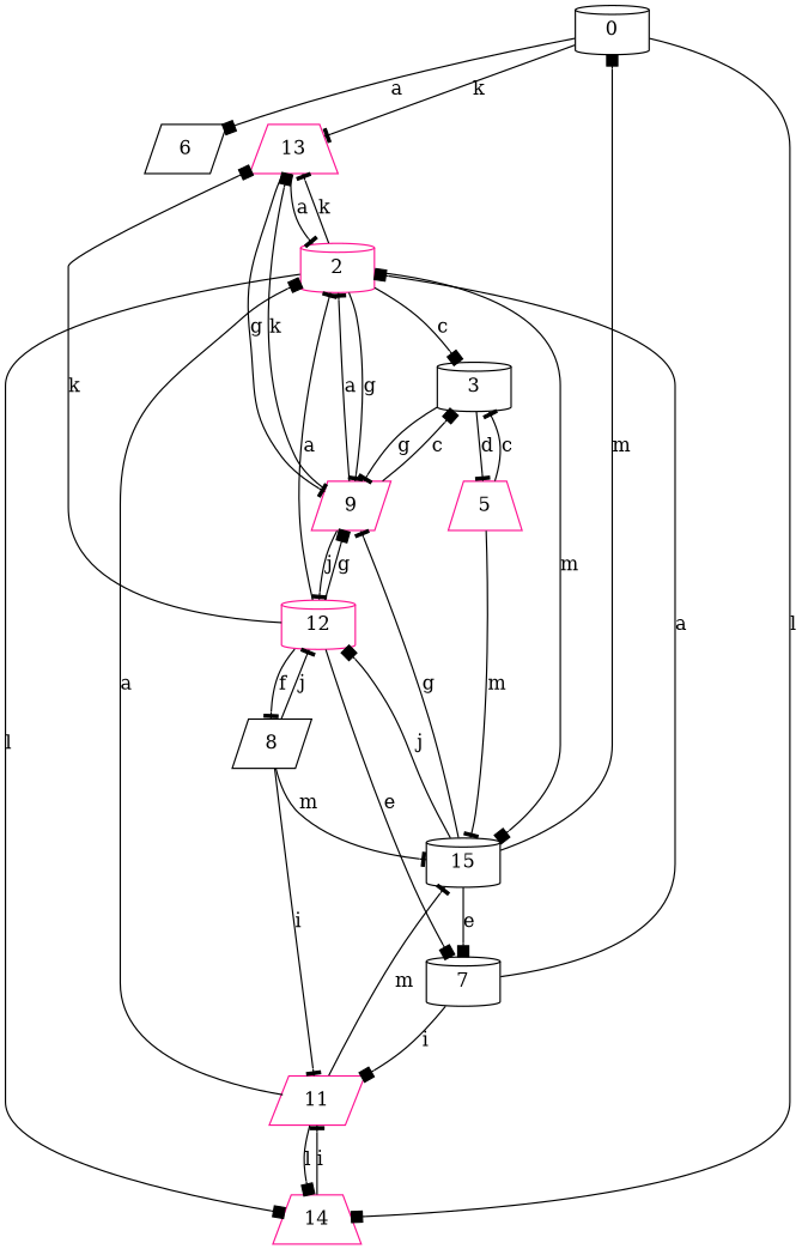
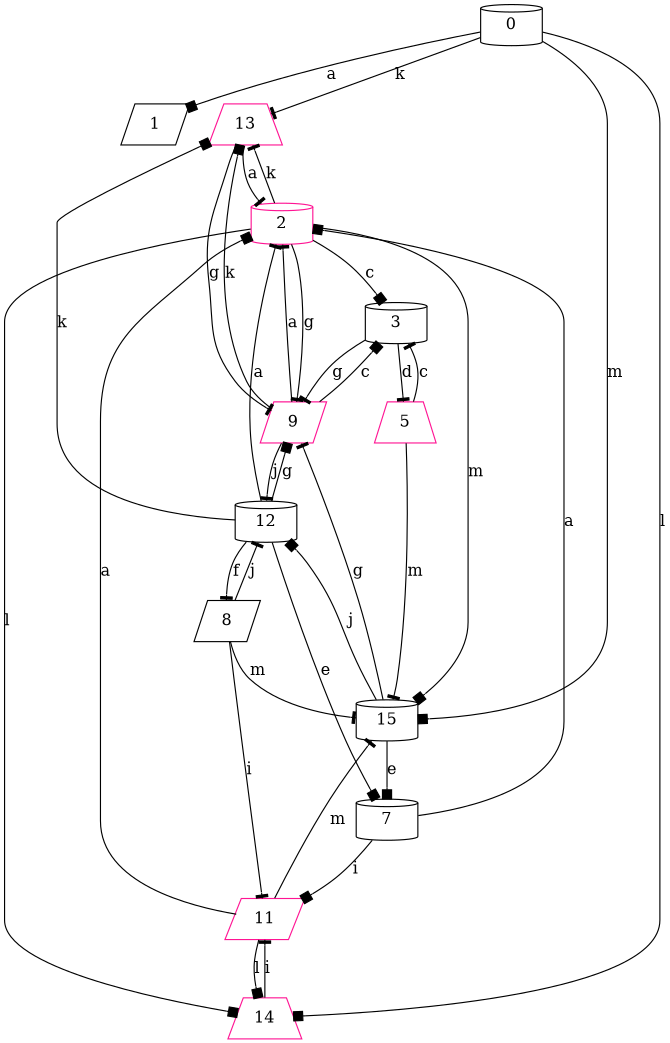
  strict digraph {
    node [color=deeppink shape=cylinder]
    edge [arrowhead=tee]
-   1 [color=black shape=parallelogram label=6]
+   1 [color=black shape=parallelogram]
    2
    3 [color=black]
    9 [shape=parallelogram]
    13 [shape=trapezium]
    14 [shape=trapezium]
    15 [color=black]
    5 [shape=trapezium]
-   12
+   12 [color=black]
    11 [shape=parallelogram]
    7 [color=black]
    8 [color=black shape=parallelogram]
    0 [color=black]
    2 -> 3 [arrowhead=box label=c]
    2 -> 9 [label=g]
    2 -> 13 [label=k]
    2 -> 14 [arrowhead=box label=l]
    2 -> 15 [arrowhead=box label=m]
    3 -> 9 [label=g]
    3 -> 5 [label=d]
    9 -> 2 [label=a]
    9 -> 3 [arrowhead=box label=c]
    9 -> 13 [arrowhead=box label=k]
    9 -> 12 [label=j]
    13 -> 2 [label=a]
    13 -> 9 [label=g]
    14 -> 11 [label=i]
    15 -> 9 [label=g]
    15 -> 12 [arrowhead=box label=j]
    15 -> 7 [arrowhead=box label=e]
    5 -> 3 [label=c]
    5 -> 15 [label=m]
    12 -> 2 [label=a]
    12 -> 9 [arrowhead=box label=g]
    12 -> 13 [arrowhead=box label=k]
    12 -> 7 [arrowhead=box label=e]
    12 -> 8 [label=f]
    11 -> 2 [arrowhead=box label=a]
    11 -> 14 [arrowhead=box label=l]
    11 -> 15 [label=m]
    7 -> 2 [arrowhead=box label=a]
    7 -> 11 [arrowhead=box label=i]
    8 -> 15 [label=m]
    8 -> 12 [label=j]
    8 -> 11 [label=i]
    0 -> 1 [arrowhead=box label=a]
    0 -> 13 [label=k]
    0 -> 14 [arrowhead=box label=l]
-   15 -> 0 [arrowhead=box label=m]
+   0 -> 15 [arrowhead=box label=m]
  }
